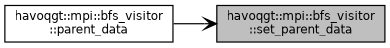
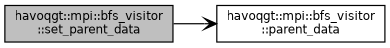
  digraph {
    rankdir=LR
    node [color=black fontname=Helvetica fontsize=10 shape=record style=filled]
    n1 [fillcolor=grey75 fontcolor=black height=0.2 label="havoqgt::mpi::bfs_visitor\l::set_parent_data" width=0.4]
    n2 [fillcolor=white height=0.2 label="havoqgt::mpi::bfs_visitor\l::parent_data" width=0.4]
-   n2 -> n1 [color=black fontname=Helvetica fontsize=10 labelfontname=Helvetica labelfontsize=10 style=solid arrowhead=vee]
+   n1 -> n2 [color=black fontname=Helvetica fontsize=10 labelfontname=Helvetica labelfontsize=10 style=solid arrowhead=vee]
  }
